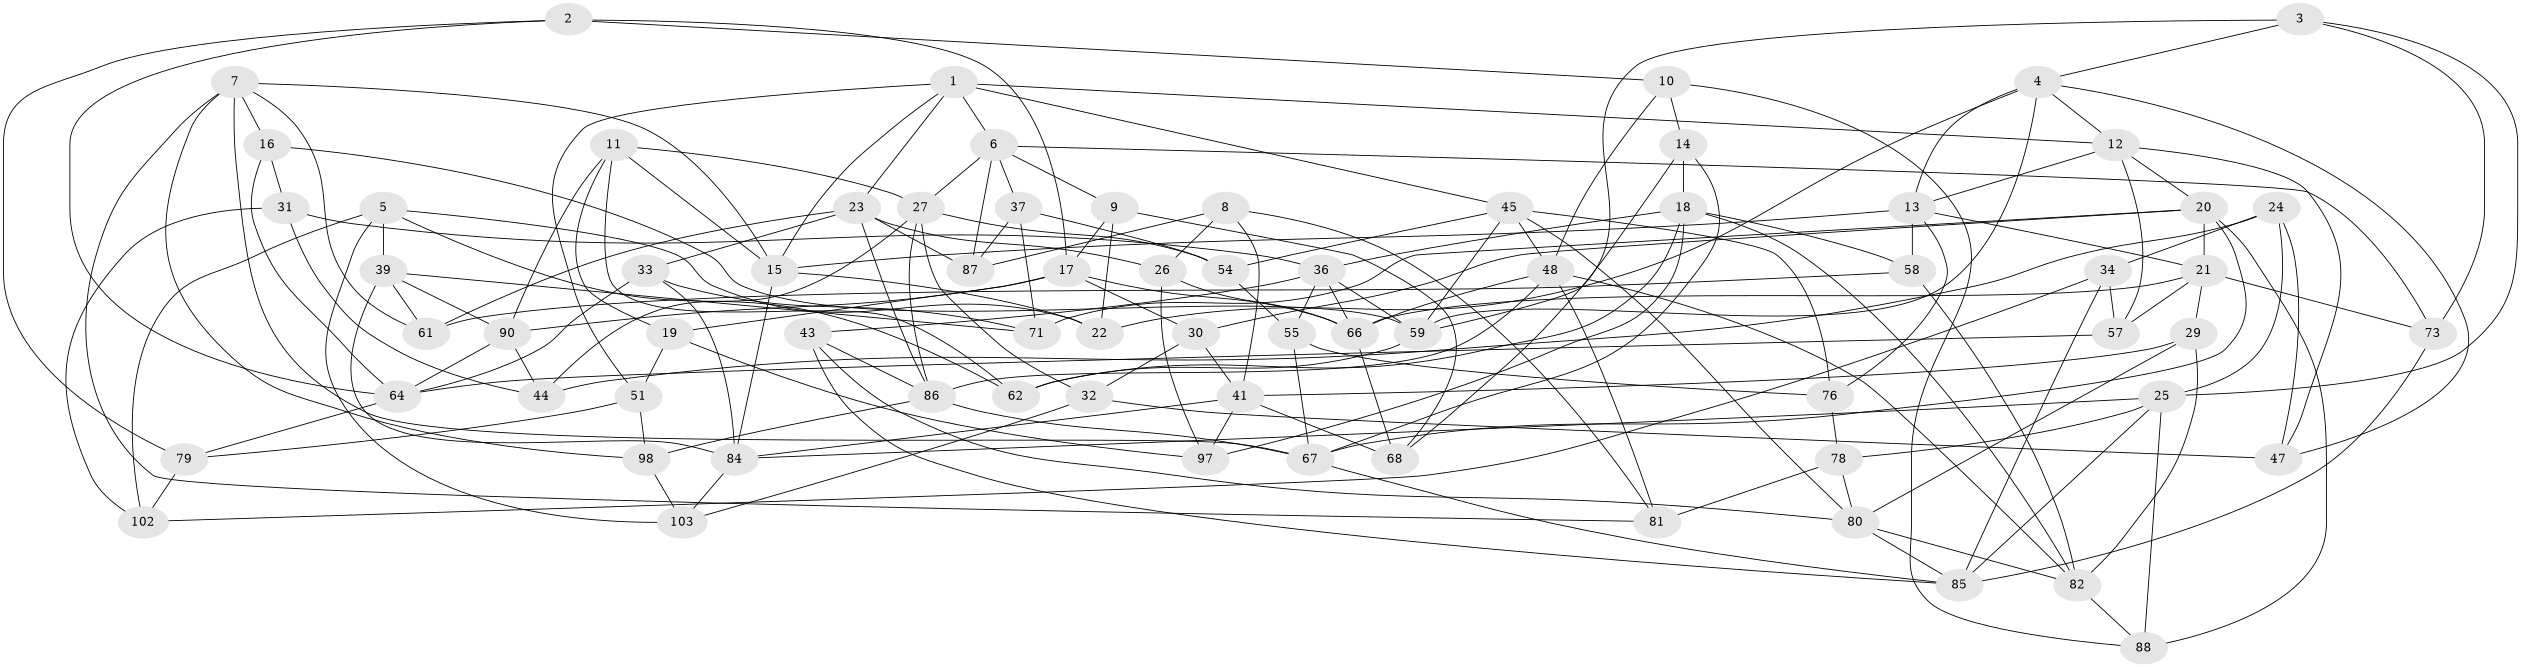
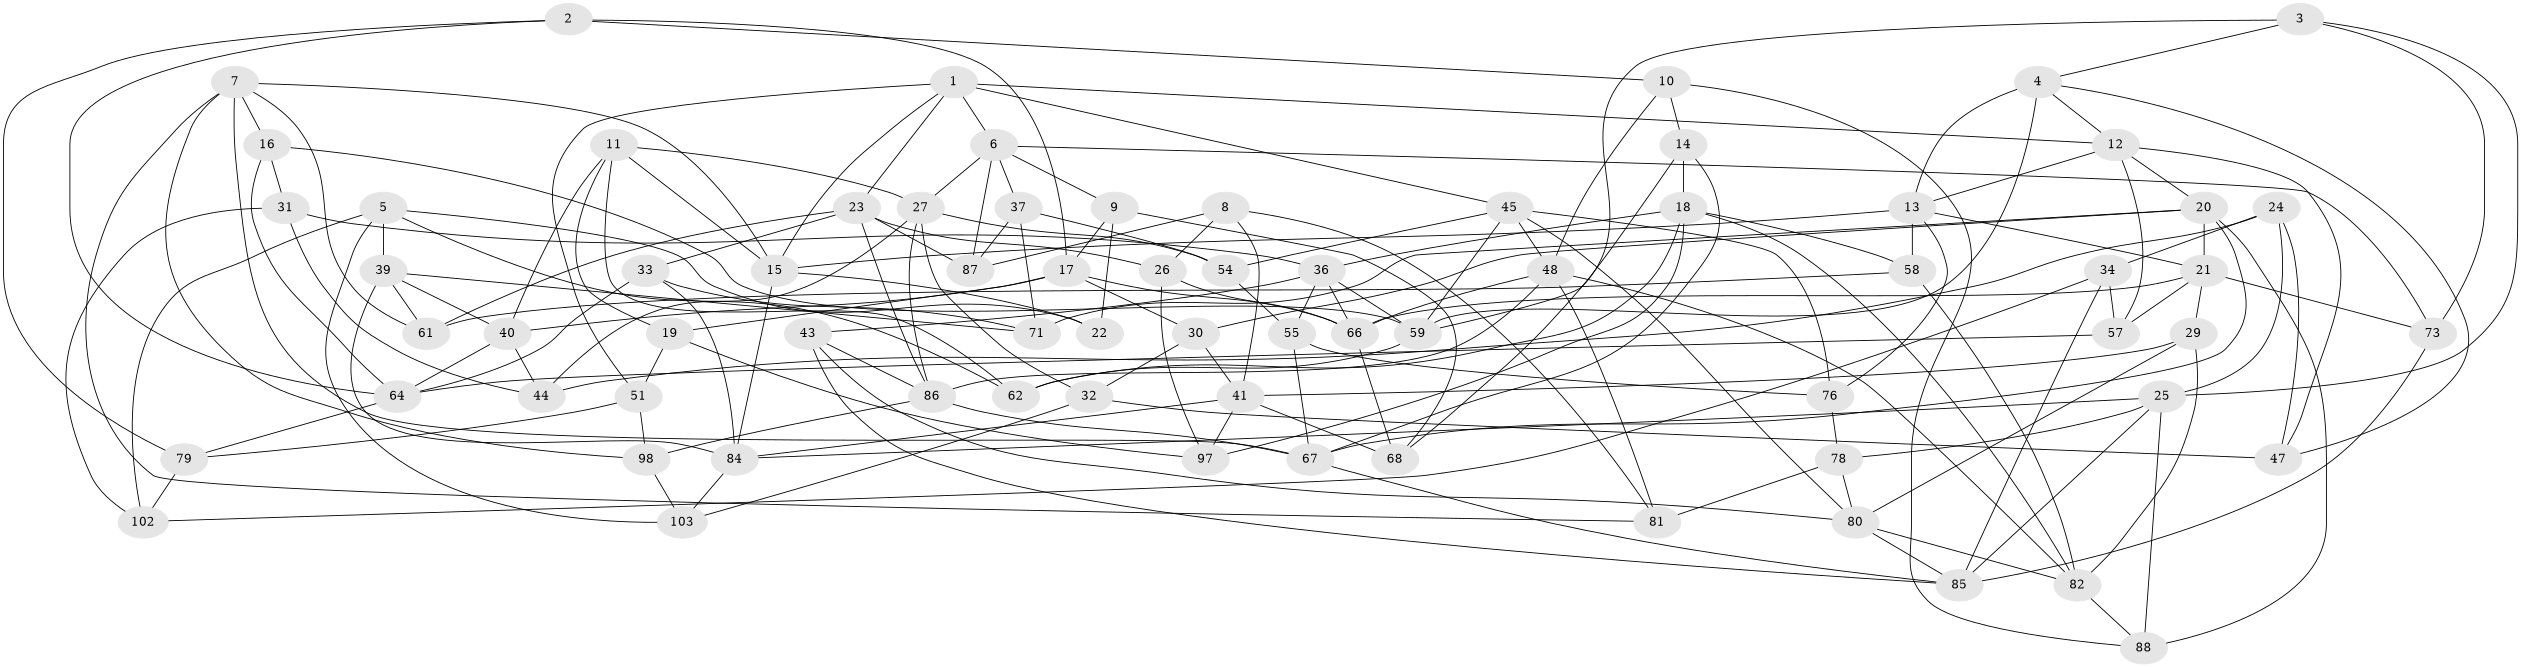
  graph {
    node [color=gray90 style=filled]
    1 [super="+70"]
    6 [super="+83"]
    12 [super="+46"]
    15 [super="+63"]
    23 [super="+49"]
    45 [super="+89"]
    51
    73
    9
    27 [super="+77"]
    37
    87
    13 [super="+35"]
    47
    20 [super="+38"]
    57
    22
    84 [super="+91"]
    61
    26
    33
    n22 [label=86 super="+92"]
    59 [super="+74"]
    48 [super="+69"]
    76
    54
    80 [super="+86"]
    79
    98
    2
    10
    17 [super="+52"]
    64 [super="+101"]
    14
    88
    19
-   40 [super="+75" label=90]
+   40 [super="+75"]
    30
    66 [super="+90"]
    102
    4 [super="+50"]
    3
    25 [super="+93"]
    78
    85 [super="+99"]
    62
    21 [super="+94"]
    58
    5 [super="+60"]
    39 [super="+100"]
    103
    71
    68
    44
    32
    7 [super="+72"]
    16
    67 [super="+95"]
    81
    31
    8
    41 [super="+65"]
    97
    18 [super="+28"]
    82 [super="+96"]
    11 [super="+42"]
    29
    36 [super="+53"]
    43
    55
    24
    34
    1 -- 6
    1 -- 12
    1 -- 15
    1 -- 23
    1 -- 45
    1 -- 51
    6 -- 73
    6 -- 9
    6 -- 27
    6 -- 37
    6 -- 87
    12 -- 13
    12 -- 47
    12 -- 20
    12 -- 57
    15 -- 22
    15 -- 84
    23 -- 87
    23 -- 61
    23 -- 26
    23 -- 33
    23 -- n22
    45 -- 59
    45 -- 48
    45 -- 76
    45 -- 54
    45 -- 80
    51 -- 79
    51 -- 98
    73 -- 85
    9 -- 22
    9 -- 17
    9 -- 68
    27 -- n22
    27 -- 54
    27 -- 44
    27 -- 32
    37 -- 87
    37 -- 54
    37 -- 71
    13 -- 15
    13 -- 76
    13 -- 21
    13 -- 58
    20 -- 88
    20 -- 30
    20 -- 21
    20 -- 71
    20 -- 67
    57 -- 64
    84 -- 103
    26 -- 66
    26 -- 97
    33 -- 84
    33 -- 64
    33 -- 71
    n22 -- 98
    n22 -- 67
    59 -- 62
    48 -- n22
    48 -- 66
    48 -- 81
    48 -- 82
    76 -- 78
    54 -- 55
    80 -- 85
    80 -- 82
    79 -- 102
    98 -- 103
    2 -- 79
    2 -- 10
    2 -- 17
    2 -- 64
    10 -- 48
    10 -- 14
    10 -- 88
    17 -- 19
    17 -- 40
    17 -- 30
    17 -- 66
    64 -- 79
    14 -- 68
    14 -- 67
    14 -- 18
    19 -- 51
    19 -- 97
    40 -- 64
    40 -- 44
    30 -- 32
    30 -- 41
    66 -- 68
    4 -- 12
    4 -- 13
    4 -- 47
-   4 -- 22
    4 -- 59
    3 -- 73
    3 -- 59
    3 -- 4
    3 -- 25
    25 -- 84
    25 -- 88
    25 -- 78
    25 -- 85
    78 -- 80
    78 -- 81
    21 -- 73
    21 -- 57
    21 -- 66
    21 -- 29
    58 -- 61
    58 -- 82
    5 -- 22
    5 -- 102
    5 -- 62
    5 -- 39 [weight=2]
    5 -- 103
    39 -- 84
    39 -- 61
    39 -- 40
    39 -- 71
    32 -- 47
    32 -- 103
    7 -- 15
    7 -- 61
    7 -- 98
    7 -- 16
    7 -- 67
    7 -- 81
    16 -- 59
    16 -- 64
    16 -- 31
    67 -- 85
    31 -- 102
    31 -- 44
    31 -- 36
    8 -- 87
    8 -- 26
    8 -- 81
    8 -- 41
    41 -- 84
    41 -- 68
    41 -- 97
    18 -- 62
    18 -- 58
    18 -- 97
    18 -- 82
    18 -- 36
    82 -- 88
    11 -- 15
    11 -- 27
    11 -- 19
    11 -- 40 [weight=2]
    11 -- 62
    29 -- 80
    29 -- 41
    29 -- 82
    36 -- 59
    36 -- 66
    36 -- 43
    36 -- 55
    43 -- n22
    43 -- 80
    43 -- 85
    55 -- 76
    55 -- 67
    24 -- 47
    24 -- 25
    24 -- 44
    24 -- 34
    34 -- 57
    34 -- 102
    34 -- 85
  }
